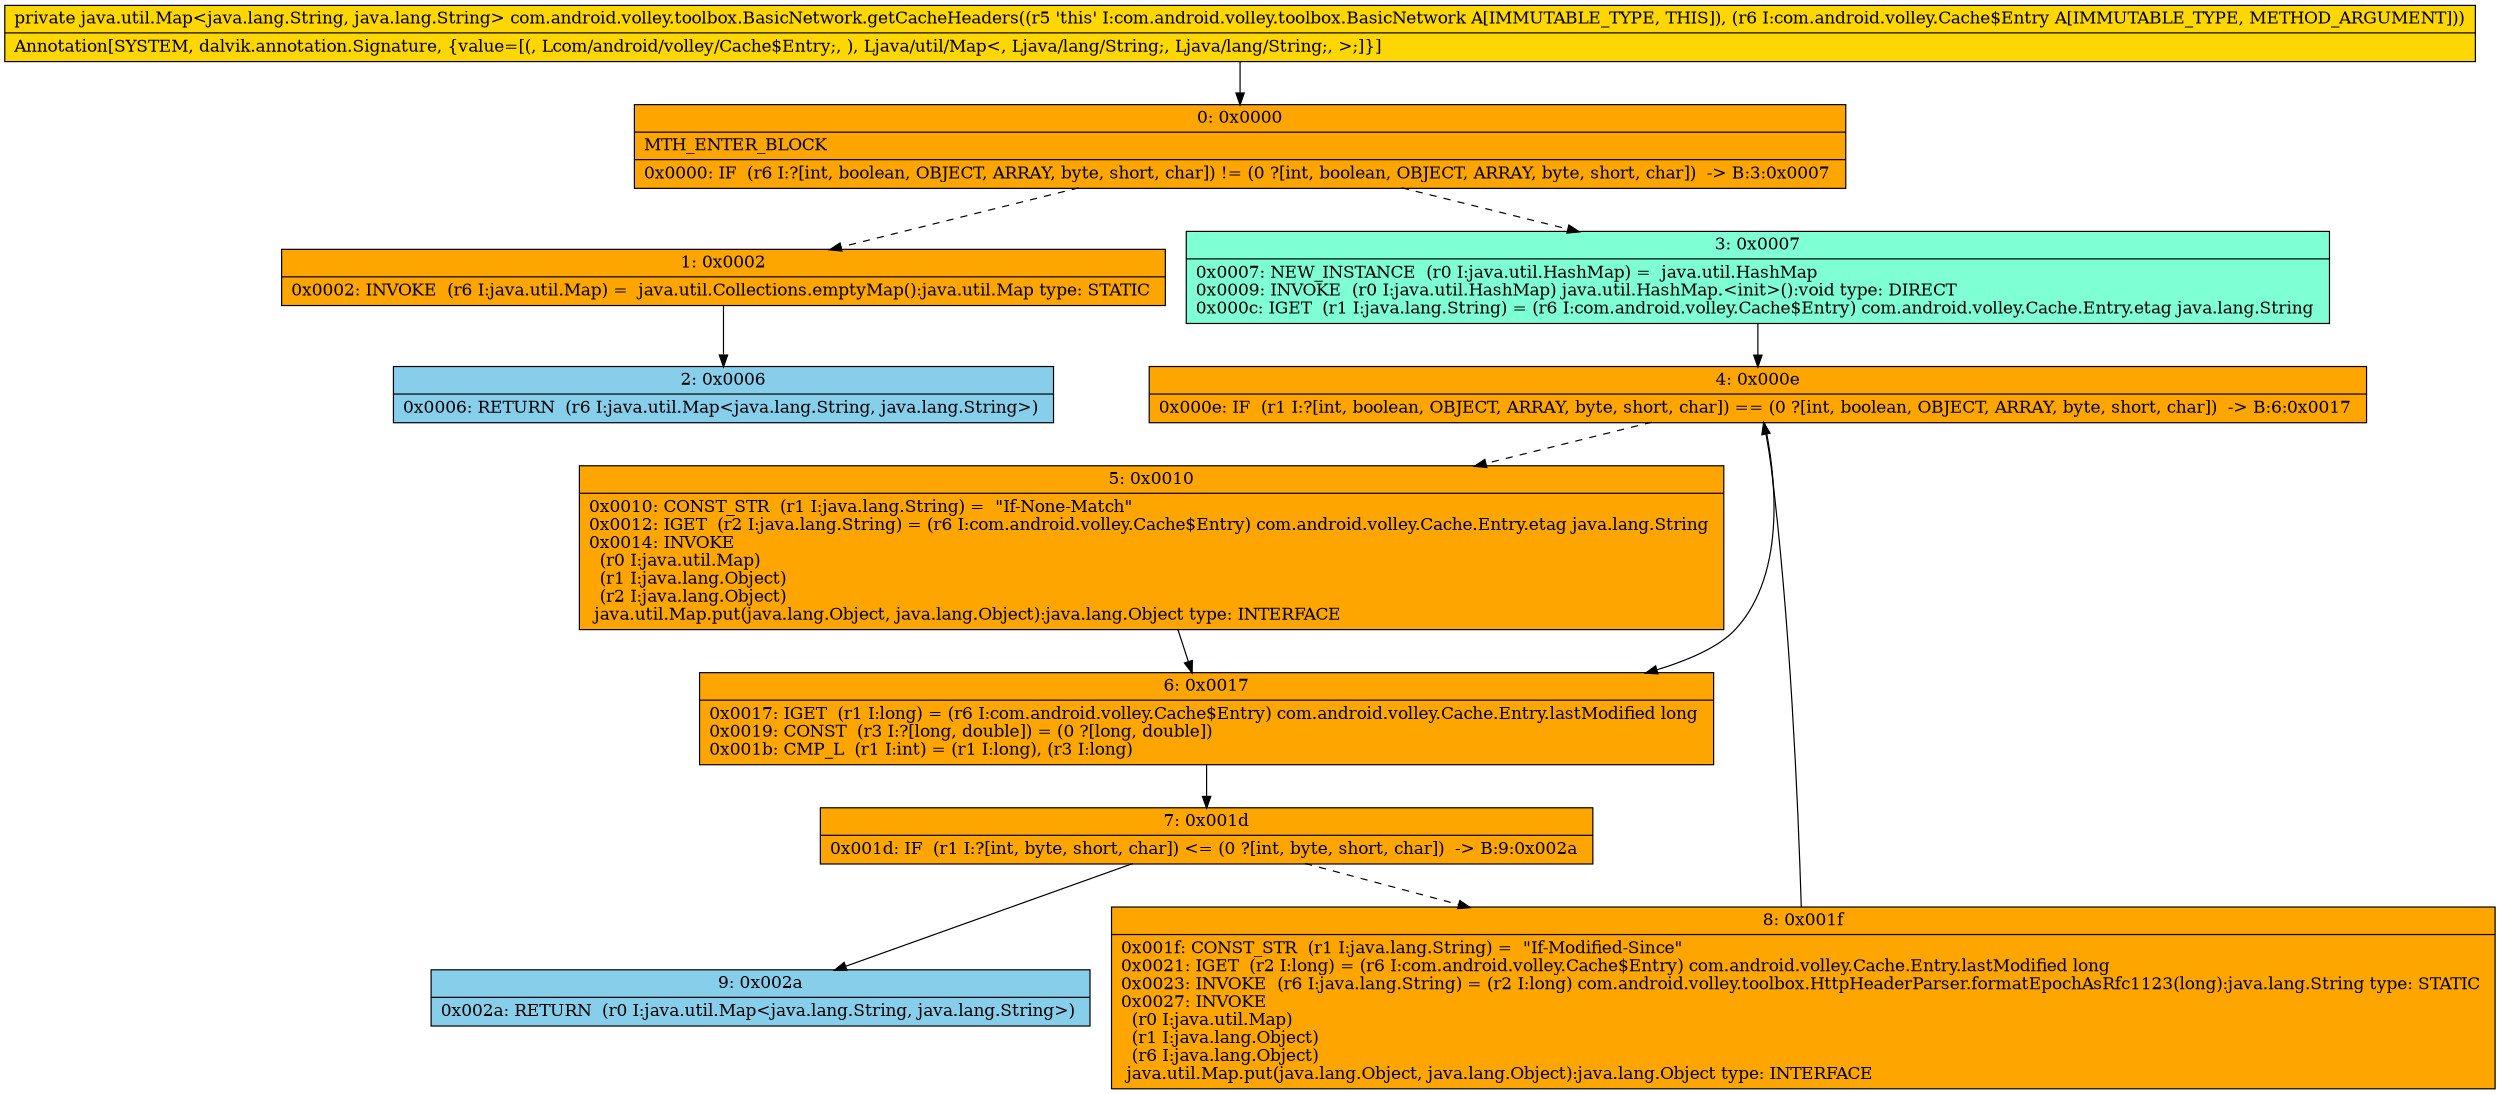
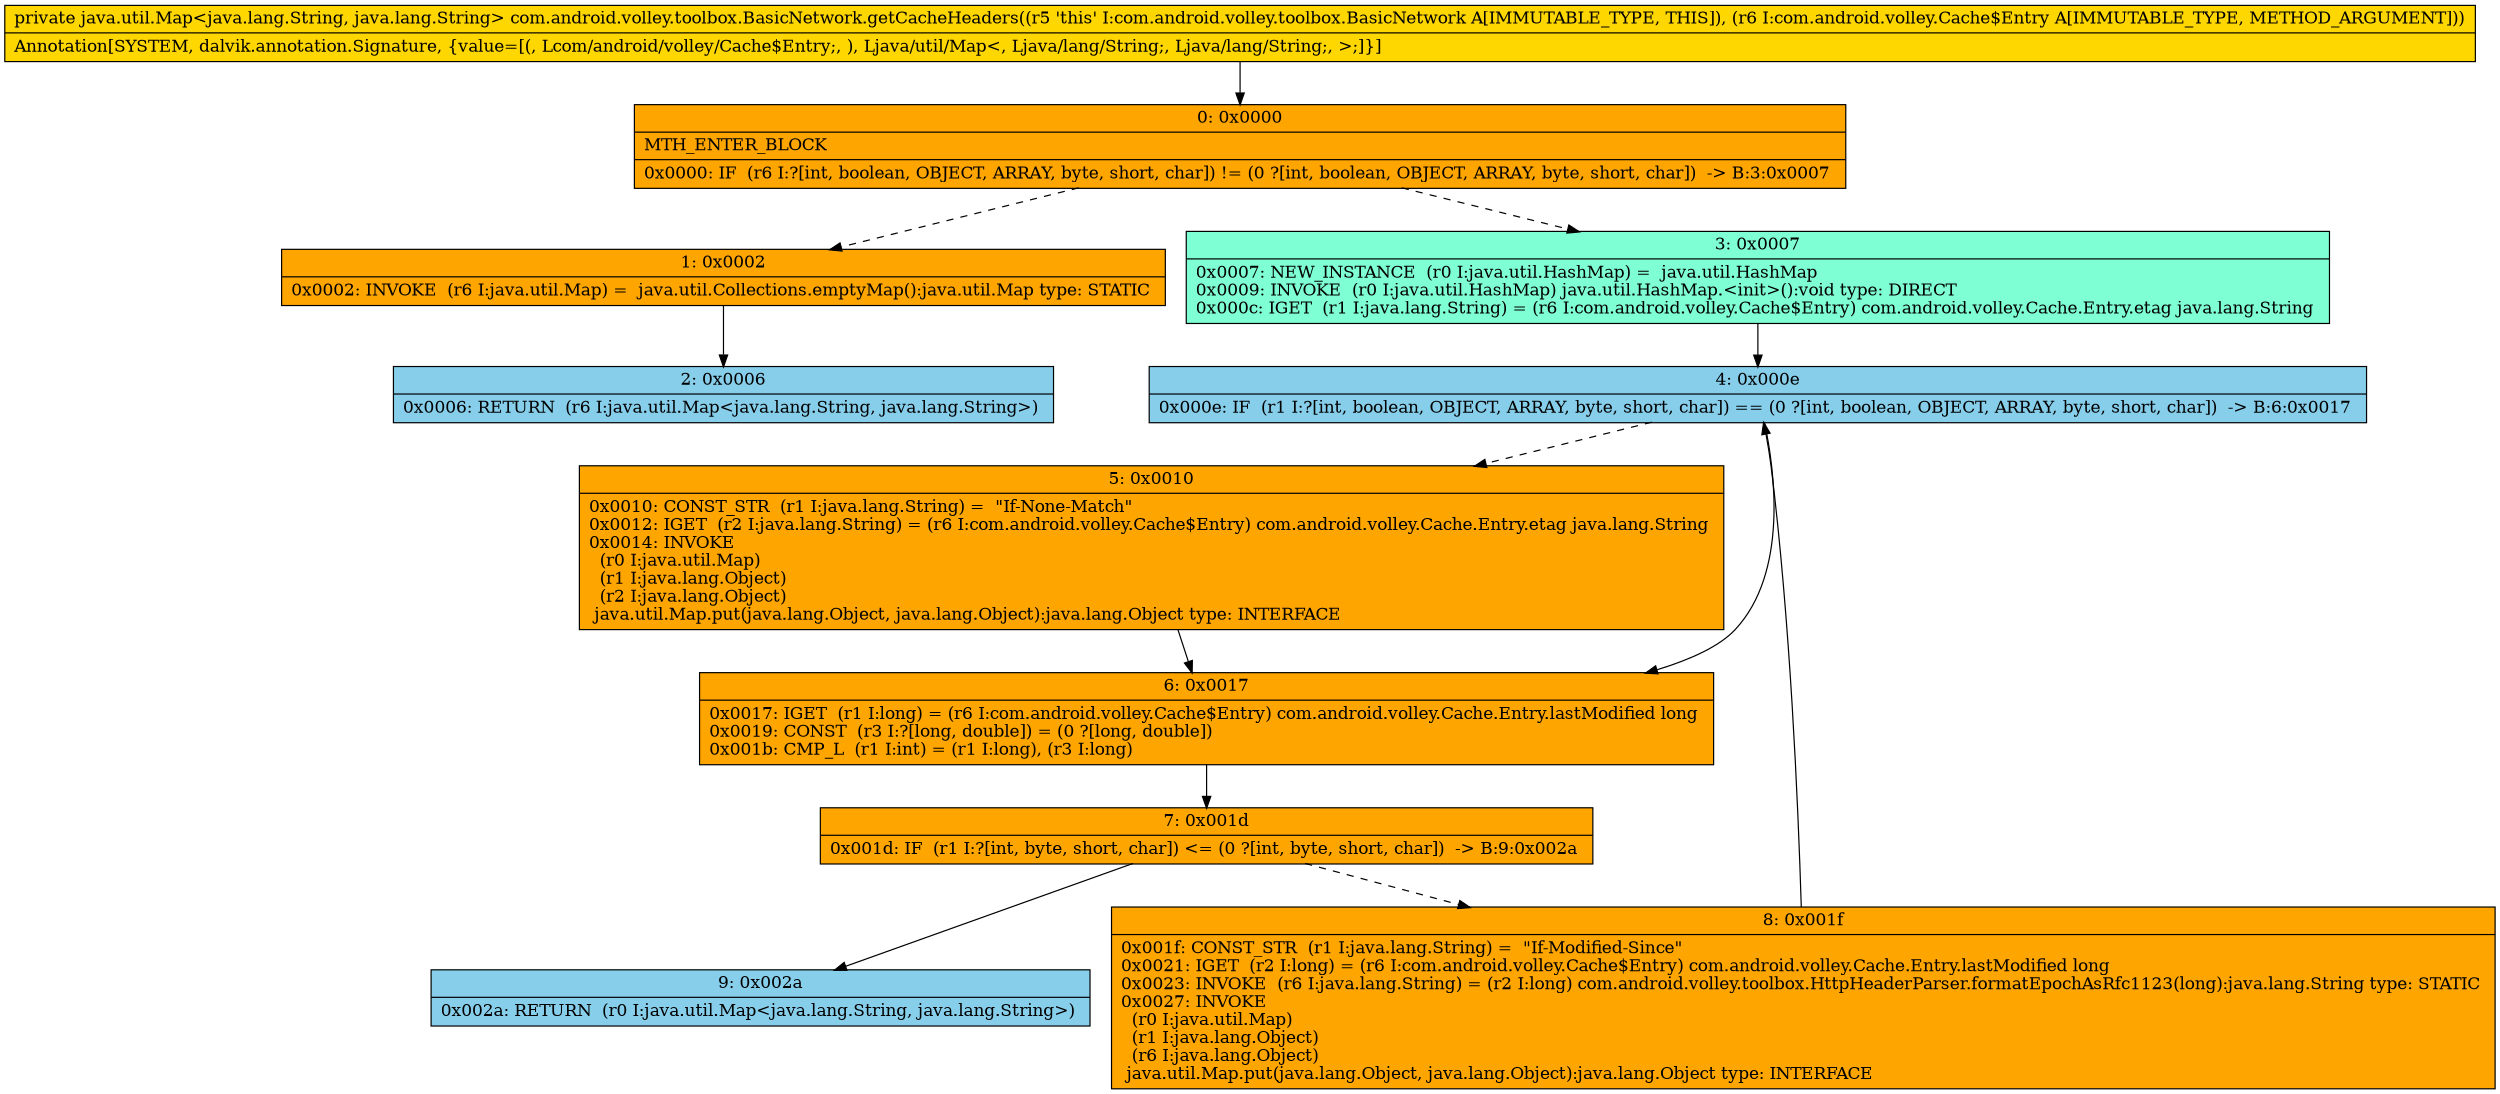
  digraph {
    node [fillcolor=orange shape=record style=filled]
    n1 [label="{0\:\ 0x0000|MTH_ENTER_BLOCK\l|0x0000: IF  (r6 I:?[int, boolean, OBJECT, ARRAY, byte, short, char]) != (0 ?[int, boolean, OBJECT, ARRAY, byte, short, char])  \-\> B:3:0x0007 \l}"]
    n2 [label="{1\:\ 0x0002|0x0002: INVOKE  (r6 I:java.util.Map) =  java.util.Collections.emptyMap():java.util.Map type: STATIC \l}"]
    n3 [fillcolor=aquamarine label="{3\:\ 0x0007|0x0007: NEW_INSTANCE  (r0 I:java.util.HashMap) =  java.util.HashMap \l0x0009: INVOKE  (r0 I:java.util.HashMap) java.util.HashMap.\<init\>():void type: DIRECT \l0x000c: IGET  (r1 I:java.lang.String) = (r6 I:com.android.volley.Cache$Entry) com.android.volley.Cache.Entry.etag java.lang.String \l}"]
    n4 [fillcolor=skyblue label="{2\:\ 0x0006|0x0006: RETURN  (r6 I:java.util.Map\<java.lang.String, java.lang.String\>) \l}"]
-   n5 [label="{4\:\ 0x000e|0x000e: IF  (r1 I:?[int, boolean, OBJECT, ARRAY, byte, short, char]) == (0 ?[int, boolean, OBJECT, ARRAY, byte, short, char])  \-\> B:6:0x0017 \l}"]
+   n5 [fillcolor=skyblue label="{4\:\ 0x000e|0x000e: IF  (r1 I:?[int, boolean, OBJECT, ARRAY, byte, short, char]) == (0 ?[int, boolean, OBJECT, ARRAY, byte, short, char])  \-\> B:6:0x0017 \l}"]
    n6 [label="{5\:\ 0x0010|0x0010: CONST_STR  (r1 I:java.lang.String) =  \"If\-None\-Match\" \l0x0012: IGET  (r2 I:java.lang.String) = (r6 I:com.android.volley.Cache$Entry) com.android.volley.Cache.Entry.etag java.lang.String \l0x0014: INVOKE  \l  (r0 I:java.util.Map)\l  (r1 I:java.lang.Object)\l  (r2 I:java.lang.Object)\l java.util.Map.put(java.lang.Object, java.lang.Object):java.lang.Object type: INTERFACE \l}"]
    n7 [label="{6\:\ 0x0017|0x0017: IGET  (r1 I:long) = (r6 I:com.android.volley.Cache$Entry) com.android.volley.Cache.Entry.lastModified long \l0x0019: CONST  (r3 I:?[long, double]) = (0 ?[long, double]) \l0x001b: CMP_L  (r1 I:int) = (r1 I:long), (r3 I:long) \l}"]
    n8 [label="{7\:\ 0x001d|0x001d: IF  (r1 I:?[int, byte, short, char]) \<= (0 ?[int, byte, short, char])  \-\> B:9:0x002a \l}"]
    n9 [label="{8\:\ 0x001f|0x001f: CONST_STR  (r1 I:java.lang.String) =  \"If\-Modified\-Since\" \l0x0021: IGET  (r2 I:long) = (r6 I:com.android.volley.Cache$Entry) com.android.volley.Cache.Entry.lastModified long \l0x0023: INVOKE  (r6 I:java.lang.String) = (r2 I:long) com.android.volley.toolbox.HttpHeaderParser.formatEpochAsRfc1123(long):java.lang.String type: STATIC \l0x0027: INVOKE  \l  (r0 I:java.util.Map)\l  (r1 I:java.lang.Object)\l  (r6 I:java.lang.Object)\l java.util.Map.put(java.lang.Object, java.lang.Object):java.lang.Object type: INTERFACE \l}"]
    n10 [fillcolor=skyblue label="{9\:\ 0x002a|0x002a: RETURN  (r0 I:java.util.Map\<java.lang.String, java.lang.String\>) \l}"]
    n11 [fillcolor=gold label="{private java.util.Map\<java.lang.String, java.lang.String\> com.android.volley.toolbox.BasicNetwork.getCacheHeaders((r5 'this' I:com.android.volley.toolbox.BasicNetwork A[IMMUTABLE_TYPE, THIS]), (r6 I:com.android.volley.Cache$Entry A[IMMUTABLE_TYPE, METHOD_ARGUMENT]))  | Annotation[SYSTEM, dalvik.annotation.Signature, \{value=[(, Lcom\/android\/volley\/Cache$Entry;, ), Ljava\/util\/Map\<, Ljava\/lang\/String;, Ljava\/lang\/String;, \>;]\}]\l}"]
    n1 -> n2 [style=dashed]
    n1 -> n3 [style=dashed]
    n2 -> n4
    n3 -> n5
    n5 -> n6 [style=dashed]
    n5 -> n7
    n6 -> n7
    n7 -> n8
    n8 -> n9 [style=dashed]
    n8 -> n10
    n9 -> n5
    n11 -> n1
  }
